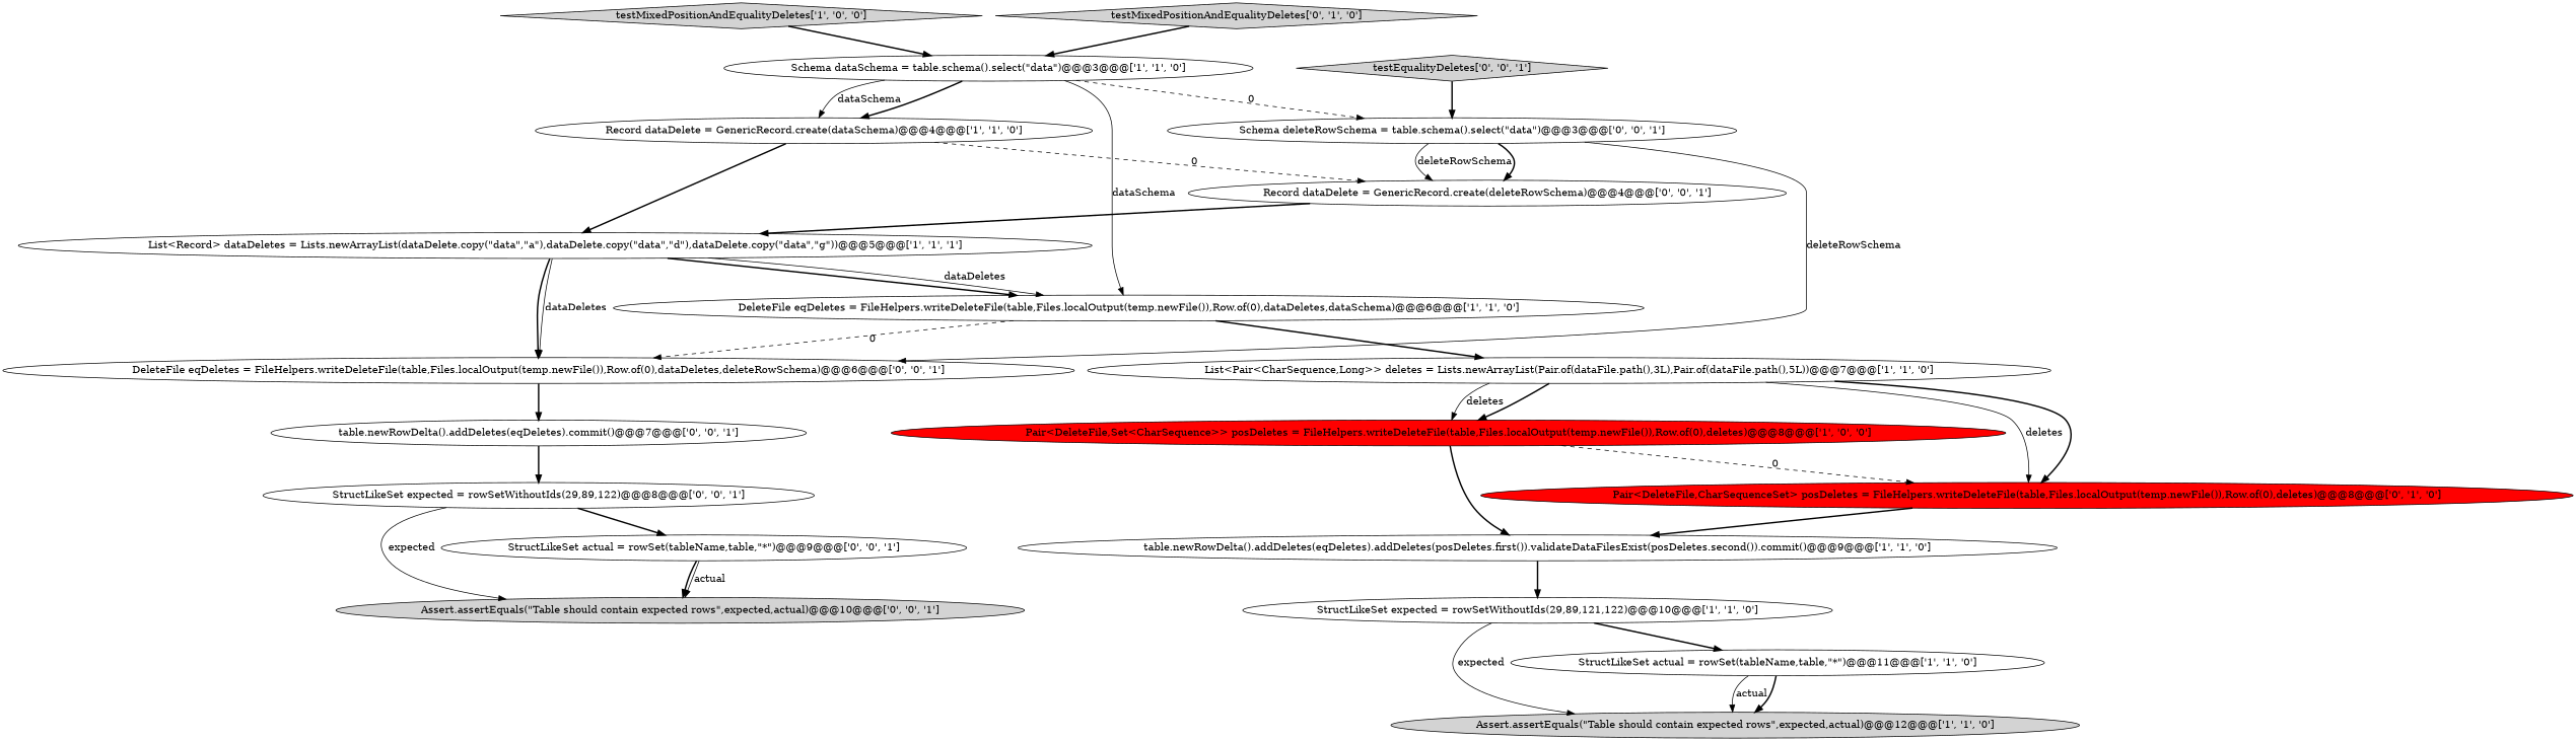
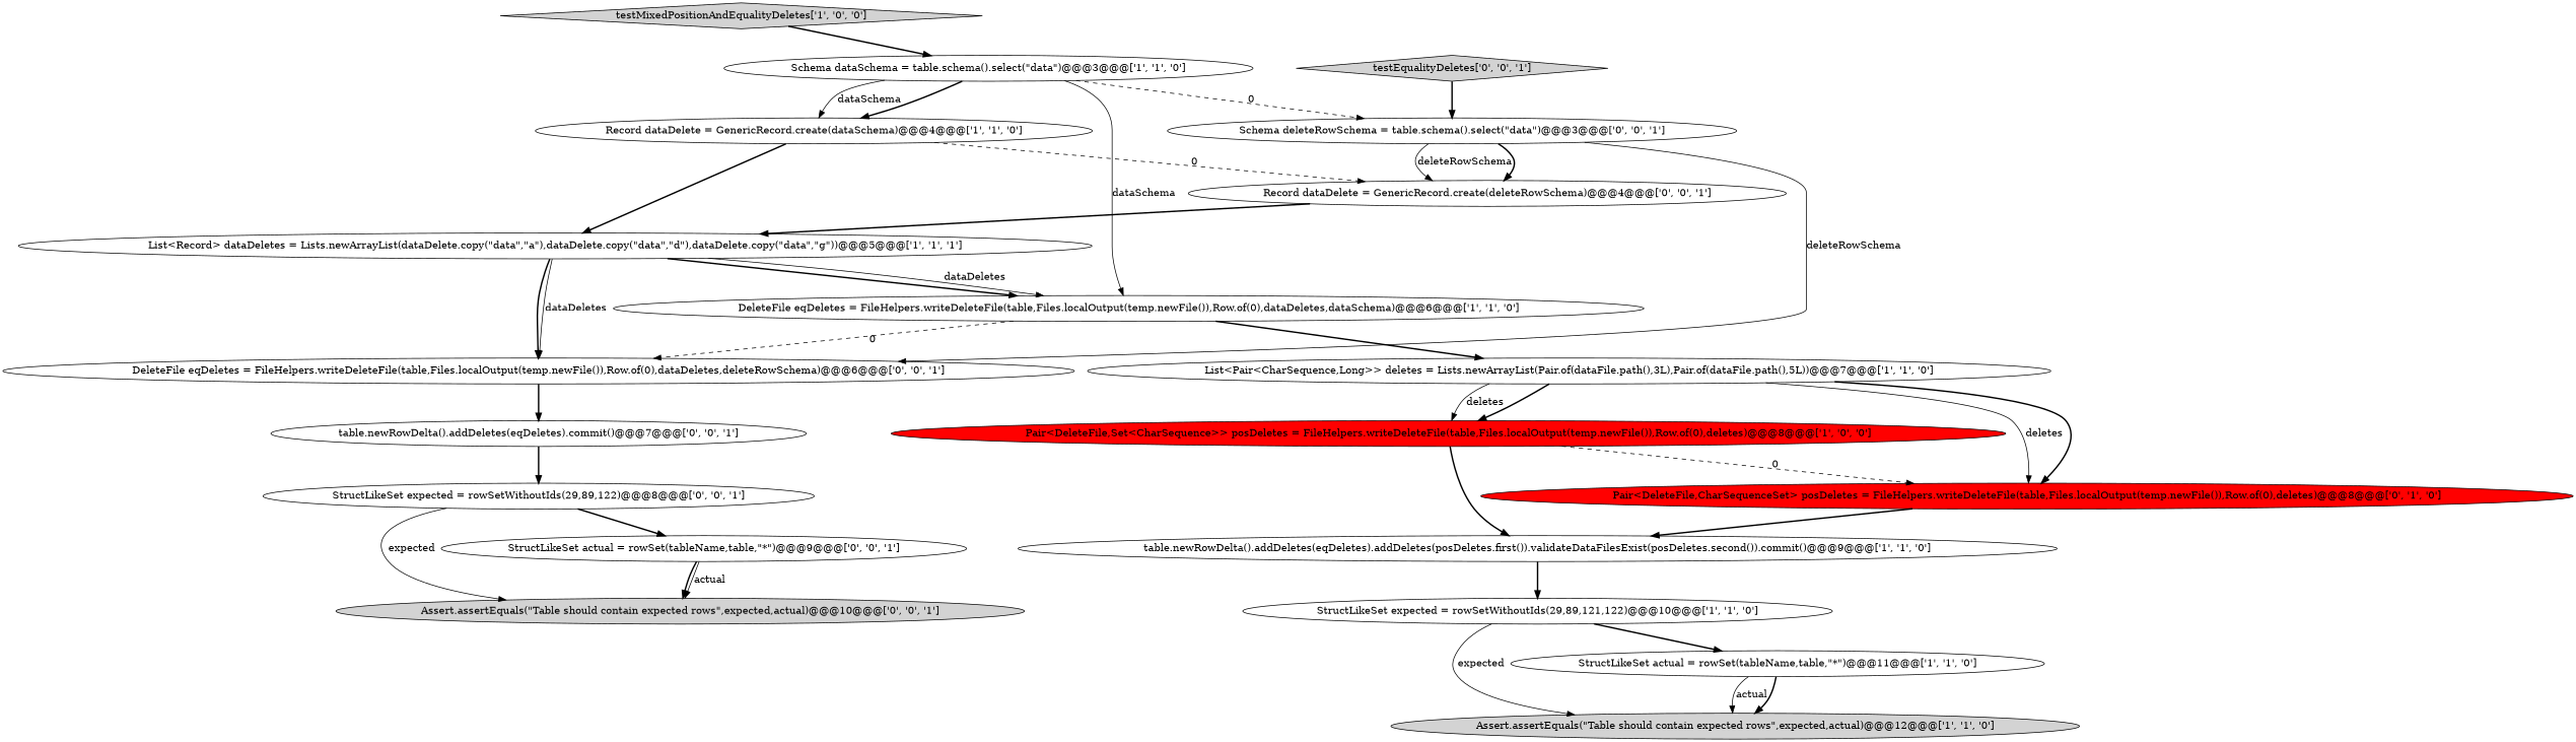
  digraph {
    node [fillcolor=white shape=ellipse style=filled]
    edge [style=bold]
    n1 [label="StructLikeSet actual = rowSet(tableName,table,\"*\")@@@9@@@['0', '0', '1']"]
    n2 [fillcolor=lightgray label="Assert.assertEquals(\"Table should contain expected rows\",expected,actual)@@@10@@@['0', '0', '1']"]
    n3 [label="Record dataDelete = GenericRecord.create(dataSchema)@@@4@@@['1', '1', '0']"]
    n4 [label="List<Record> dataDeletes = Lists.newArrayList(dataDelete.copy(\"data\",\"a\"),dataDelete.copy(\"data\",\"d\"),dataDelete.copy(\"data\",\"g\"))@@@5@@@['1', '1', '1']"]
    n5 [label="Record dataDelete = GenericRecord.create(deleteRowSchema)@@@4@@@['0', '0', '1']"]
    n6 [fillcolor=red label="Pair<DeleteFile,Set<CharSequence>> posDeletes = FileHelpers.writeDeleteFile(table,Files.localOutput(temp.newFile()),Row.of(0),deletes)@@@8@@@['1', '0', '0']"]
    n7 [label="table.newRowDelta().addDeletes(eqDeletes).addDeletes(posDeletes.first()).validateDataFilesExist(posDeletes.second()).commit()@@@9@@@['1', '1', '0']"]
    n8 [fillcolor=red label="Pair<DeleteFile,CharSequenceSet> posDeletes = FileHelpers.writeDeleteFile(table,Files.localOutput(temp.newFile()),Row.of(0),deletes)@@@8@@@['0', '1', '0']"]
    n9 [label="DeleteFile eqDeletes = FileHelpers.writeDeleteFile(table,Files.localOutput(temp.newFile()),Row.of(0),dataDeletes,deleteRowSchema)@@@6@@@['0', '0', '1']"]
    n10 [label="table.newRowDelta().addDeletes(eqDeletes).commit()@@@7@@@['0', '0', '1']"]
    n11 [label="Schema dataSchema = table.schema().select(\"data\")@@@3@@@['1', '1', '0']"]
    n12 [label="Schema deleteRowSchema = table.schema().select(\"data\")@@@3@@@['0', '0', '1']"]
    n13 [label="DeleteFile eqDeletes = FileHelpers.writeDeleteFile(table,Files.localOutput(temp.newFile()),Row.of(0),dataDeletes,dataSchema)@@@6@@@['1', '1', '0']"]
    n14 [label="StructLikeSet expected = rowSetWithoutIds(29,89,121,122)@@@10@@@['1', '1', '0']"]
    n15 [label="StructLikeSet actual = rowSet(tableName,table,\"*\")@@@11@@@['1', '1', '0']"]
    n16 [fillcolor=lightgray label="Assert.assertEquals(\"Table should contain expected rows\",expected,actual)@@@12@@@['1', '1', '0']"]
    n17 [label="StructLikeSet expected = rowSetWithoutIds(29,89,122)@@@8@@@['0', '0', '1']"]
    n18 [fillcolor=lightgray label="testMixedPositionAndEqualityDeletes['1', '0', '0']" shape=diamond]
-   n19 [fillcolor=lightgray label="testMixedPositionAndEqualityDeletes['0', '1', '0']" shape=diamond]
    n20 [label="List<Pair<CharSequence,Long>> deletes = Lists.newArrayList(Pair.of(dataFile.path(),3L),Pair.of(dataFile.path(),5L))@@@7@@@['1', '1', '0']"]
    n21 [fillcolor=lightgray label="testEqualityDeletes['0', '0', '1']" shape=diamond]
    n1 -> n2
    n1 -> n2 [label=actual style=solid]
    n3 -> n4
    n3 -> n5 [label=0 style=dashed]
    n4 -> n9 [label=dataDeletes style=solid]
    n4 -> n9
    n4 -> n13
    n4 -> n13 [label=dataDeletes style=solid]
    n5 -> n4
    n6 -> n7
    n6 -> n8 [label=0 style=dashed]
    n7 -> n14
    n8 -> n7
    n9 -> n10
    n10 -> n17
    n11 -> n3
    n11 -> n3 [label=dataSchema style=solid]
    n11 -> n12 [label=0 style=dashed]
    n11 -> n13 [label=dataSchema style=solid]
    n12 -> n5 [label=deleteRowSchema style=solid]
    n12 -> n5
    n12 -> n9 [label=deleteRowSchema style=solid]
    n13 -> n9 [label=0 style=dashed]
    n13 -> n20
    n14 -> n15
    n14 -> n16 [label=expected style=solid]
    n15 -> n16 [label=actual style=solid]
    n15 -> n16
    n17 -> n1
    n17 -> n2 [label=expected style=solid]
    n18 -> n11
-   n19 -> n11
    n20 -> n6
    n20 -> n6 [label=deletes style=solid]
    n20 -> n8 [label=deletes style=solid]
    n20 -> n8
    n21 -> n12
  }
